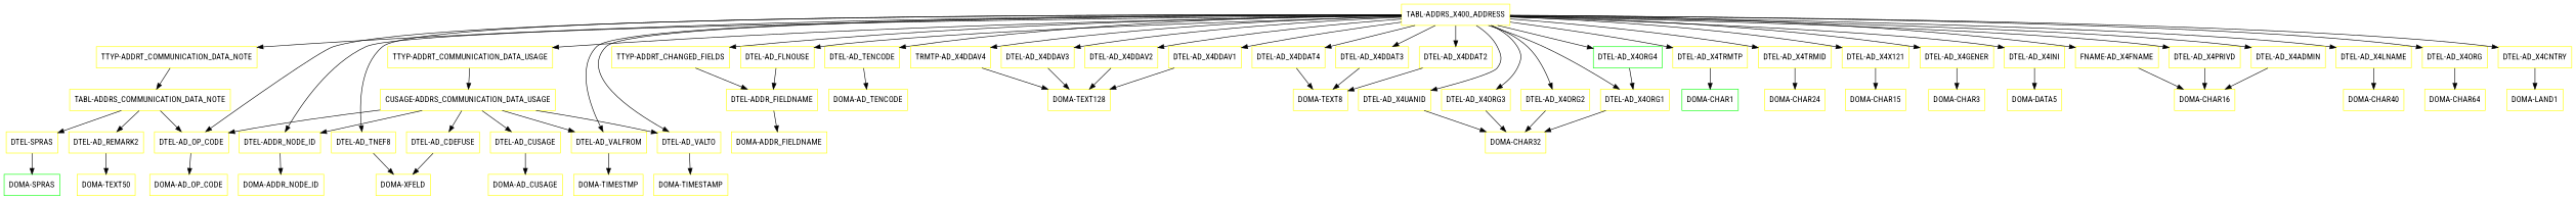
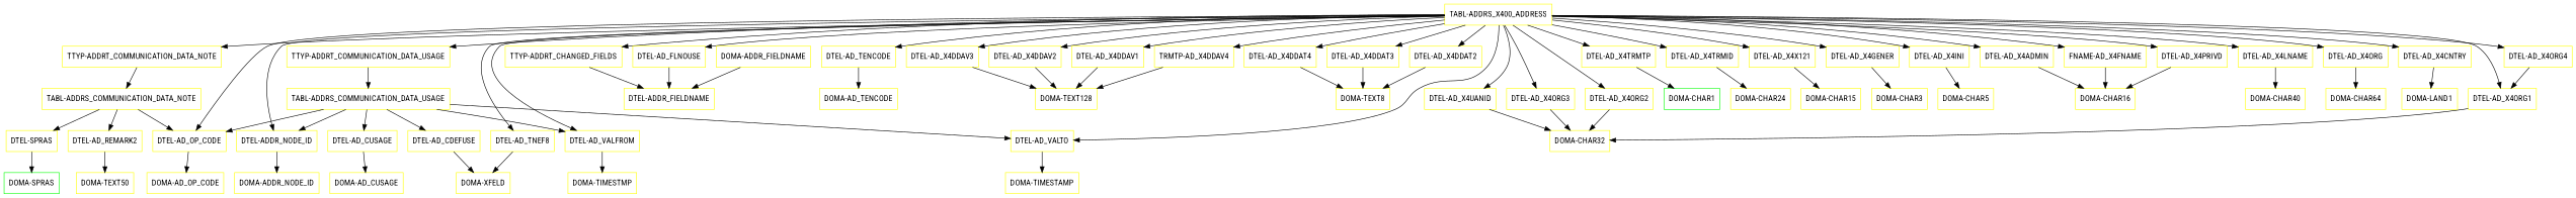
  digraph {
    fontname="Roboto Condensed"
    node [color=yellow fontname="Roboto Condensed" shape=box]
    edge [fontname="Roboto Condensed"]
    "TABL-ADDRS_X400_ADDRESS"
    "DTEL-AD_OP_CODE"
    "TTYP-ADDRT_COMMUNICATION_DATA_USAGE"
    "DTEL-ADDR_NODE_ID"
    "DTEL-AD_VALFROM"
    "DTEL-AD_VALTO"
    "TTYP-ADDRT_COMMUNICATION_DATA_NOTE"
    "TTYP-ADDRT_CHANGED_FIELDS"
    "DTEL-AD_TNEF8"
    "DTEL-AD_TENCODE"
    n11 [label="TRMTP-AD_X4DDAV4"]
    "DTEL-AD_X4DDAT4"
    "DTEL-AD_X4DDAV3"
    "DTEL-AD_X4DDAT3"
    "DTEL-AD_X4DDAV2"
    "DTEL-AD_X4DDAT2"
    "DTEL-AD_X4DDAV1"
    "DTEL-AD_X4UANID"
    "DTEL-AD_X4TRMTP"
    "DTEL-AD_X4TRMID"
    "DTEL-AD_X4X121"
    "DTEL-AD_X4GENER"
    "DTEL-AD_X4INI"
    n24 [label="FNAME-AD_X4FNAME"]
    "DTEL-AD_X4LNAME"
-   "DTEL-AD_X4ORG4" [color=green]
+   "DTEL-AD_X4ORG4"
    "DTEL-AD_X4ORG3"
    "DTEL-AD_X4ORG2"
    "DTEL-AD_X4ORG1"
    "DTEL-AD_X4ORG"
    "DTEL-AD_X4PRIVD"
    "DTEL-AD_X4ADMIN"
    "DTEL-AD_X4CNTRY"
    "DTEL-AD_FLNOUSE"
    "DOMA-AD_OP_CODE"
-   "TABL-ADDRS_COMMUNICATION_DATA_USAGE" [label="CUSAGE-ADDRS_COMMUNICATION_DATA_USAGE"]
+   "TABL-ADDRS_COMMUNICATION_DATA_USAGE"
    "DOMA-ADDR_NODE_ID"
    "DOMA-TIMESTMP"
    "DOMA-TIMESTAMP"
    "TABL-ADDRS_COMMUNICATION_DATA_NOTE"
    "DTEL-ADDR_FIELDNAME"
    "DOMA-XFELD"
    "DOMA-AD_TENCODE"
    "DOMA-TEXT128"
    "DOMA-TEXT8"
    "DOMA-CHAR32"
    "DOMA-CHAR1" [color=green]
    "DOMA-CHAR24"
    "DOMA-CHAR15"
    "DOMA-CHAR3"
-   "DOMA-CHAR5" [label="DOMA-DATA5"]
+   "DOMA-CHAR5"
    "DOMA-CHAR16"
    "DOMA-CHAR40"
    "DOMA-CHAR64"
    "DOMA-LAND1"
    "DTEL-AD_CDEFUSE"
    "DTEL-AD_CUSAGE"
    "DOMA-AD_CUSAGE"
    "DTEL-AD_REMARK2"
    "DTEL-SPRAS"
    "DOMA-TEXT50"
    "DOMA-SPRAS" [color=green]
    "DOMA-ADDR_FIELDNAME"
    "TABL-ADDRS_X400_ADDRESS" -> "DTEL-AD_OP_CODE"
    "TABL-ADDRS_X400_ADDRESS" -> "TTYP-ADDRT_COMMUNICATION_DATA_USAGE"
    "TABL-ADDRS_X400_ADDRESS" -> "DTEL-ADDR_NODE_ID"
    "TABL-ADDRS_X400_ADDRESS" -> "DTEL-AD_VALFROM"
    "TABL-ADDRS_X400_ADDRESS" -> "DTEL-AD_VALTO"
    "TABL-ADDRS_X400_ADDRESS" -> "TTYP-ADDRT_COMMUNICATION_DATA_NOTE"
    "TABL-ADDRS_X400_ADDRESS" -> "TTYP-ADDRT_CHANGED_FIELDS"
    "TABL-ADDRS_X400_ADDRESS" -> "DTEL-AD_TNEF8"
    "TABL-ADDRS_X400_ADDRESS" -> "DTEL-AD_TENCODE"
    "TABL-ADDRS_X400_ADDRESS" -> n11
    "TABL-ADDRS_X400_ADDRESS" -> "DTEL-AD_X4DDAT4"
    "TABL-ADDRS_X400_ADDRESS" -> "DTEL-AD_X4DDAV3"
    "TABL-ADDRS_X400_ADDRESS" -> "DTEL-AD_X4DDAT3"
    "TABL-ADDRS_X400_ADDRESS" -> "DTEL-AD_X4DDAV2"
    "TABL-ADDRS_X400_ADDRESS" -> "DTEL-AD_X4DDAT2"
    "TABL-ADDRS_X400_ADDRESS" -> "DTEL-AD_X4DDAV1"
    "TABL-ADDRS_X400_ADDRESS" -> "DTEL-AD_X4UANID"
    "TABL-ADDRS_X400_ADDRESS" -> "DTEL-AD_X4TRMTP"
    "TABL-ADDRS_X400_ADDRESS" -> "DTEL-AD_X4TRMID"
    "TABL-ADDRS_X400_ADDRESS" -> "DTEL-AD_X4X121"
    "TABL-ADDRS_X400_ADDRESS" -> "DTEL-AD_X4GENER"
    "TABL-ADDRS_X400_ADDRESS" -> "DTEL-AD_X4INI"
    "TABL-ADDRS_X400_ADDRESS" -> n24
    "TABL-ADDRS_X400_ADDRESS" -> "DTEL-AD_X4LNAME"
    "TABL-ADDRS_X400_ADDRESS" -> "DTEL-AD_X4ORG4"
    "TABL-ADDRS_X400_ADDRESS" -> "DTEL-AD_X4ORG3"
    "TABL-ADDRS_X400_ADDRESS" -> "DTEL-AD_X4ORG2"
    "TABL-ADDRS_X400_ADDRESS" -> "DTEL-AD_X4ORG1"
    "TABL-ADDRS_X400_ADDRESS" -> "DTEL-AD_X4ORG"
    "TABL-ADDRS_X400_ADDRESS" -> "DTEL-AD_X4PRIVD"
    "TABL-ADDRS_X400_ADDRESS" -> "DTEL-AD_X4ADMIN"
    "TABL-ADDRS_X400_ADDRESS" -> "DTEL-AD_X4CNTRY"
    "TABL-ADDRS_X400_ADDRESS" -> "DTEL-AD_FLNOUSE"
    "DTEL-AD_OP_CODE" -> "DOMA-AD_OP_CODE"
    "TTYP-ADDRT_COMMUNICATION_DATA_USAGE" -> "TABL-ADDRS_COMMUNICATION_DATA_USAGE"
    "DTEL-ADDR_NODE_ID" -> "DOMA-ADDR_NODE_ID"
    "DTEL-AD_VALFROM" -> "DOMA-TIMESTMP"
    "DTEL-AD_VALTO" -> "DOMA-TIMESTAMP"
    "TTYP-ADDRT_COMMUNICATION_DATA_NOTE" -> "TABL-ADDRS_COMMUNICATION_DATA_NOTE"
    "TTYP-ADDRT_CHANGED_FIELDS" -> "DTEL-ADDR_FIELDNAME"
    "DTEL-AD_TNEF8" -> "DOMA-XFELD"
    "DTEL-AD_TENCODE" -> "DOMA-AD_TENCODE"
    n11 -> "DOMA-TEXT128"
    "DTEL-AD_X4DDAT4" -> "DOMA-TEXT8"
    "DTEL-AD_X4DDAV3" -> "DOMA-TEXT128"
    "DTEL-AD_X4DDAT3" -> "DOMA-TEXT8"
    "DTEL-AD_X4DDAV2" -> "DOMA-TEXT128"
    "DTEL-AD_X4DDAT2" -> "DOMA-TEXT8"
    "DTEL-AD_X4DDAV1" -> "DOMA-TEXT128"
    "DTEL-AD_X4UANID" -> "DOMA-CHAR32"
    "DTEL-AD_X4TRMTP" -> "DOMA-CHAR1"
    "DTEL-AD_X4TRMID" -> "DOMA-CHAR24"
    "DTEL-AD_X4X121" -> "DOMA-CHAR15"
    "DTEL-AD_X4GENER" -> "DOMA-CHAR3"
    "DTEL-AD_X4INI" -> "DOMA-CHAR5"
    n24 -> "DOMA-CHAR16"
    "DTEL-AD_X4LNAME" -> "DOMA-CHAR40"
    "DTEL-AD_X4ORG4" -> "DTEL-AD_X4ORG1"
    "DTEL-AD_X4ORG3" -> "DOMA-CHAR32"
    "DTEL-AD_X4ORG2" -> "DOMA-CHAR32"
    "DTEL-AD_X4ORG1" -> "DOMA-CHAR32"
    "DTEL-AD_X4ORG" -> "DOMA-CHAR64"
    "DTEL-AD_X4PRIVD" -> "DOMA-CHAR16"
    "DTEL-AD_X4ADMIN" -> "DOMA-CHAR16"
    "DTEL-AD_X4CNTRY" -> "DOMA-LAND1"
    "DTEL-AD_FLNOUSE" -> "DTEL-ADDR_FIELDNAME"
    "TABL-ADDRS_COMMUNICATION_DATA_USAGE" -> "DTEL-AD_OP_CODE"
    "TABL-ADDRS_COMMUNICATION_DATA_USAGE" -> "DTEL-ADDR_NODE_ID"
    "TABL-ADDRS_COMMUNICATION_DATA_USAGE" -> "DTEL-AD_VALFROM"
    "TABL-ADDRS_COMMUNICATION_DATA_USAGE" -> "DTEL-AD_VALTO"
    "TABL-ADDRS_COMMUNICATION_DATA_USAGE" -> "DTEL-AD_CDEFUSE"
    "TABL-ADDRS_COMMUNICATION_DATA_USAGE" -> "DTEL-AD_CUSAGE"
    "TABL-ADDRS_COMMUNICATION_DATA_NOTE" -> "DTEL-AD_OP_CODE"
    "TABL-ADDRS_COMMUNICATION_DATA_NOTE" -> "DTEL-AD_REMARK2"
    "TABL-ADDRS_COMMUNICATION_DATA_NOTE" -> "DTEL-SPRAS"
-   "DTEL-ADDR_FIELDNAME" -> "DOMA-ADDR_FIELDNAME"
+   "DOMA-ADDR_FIELDNAME" -> "DTEL-ADDR_FIELDNAME"
    "DTEL-AD_CDEFUSE" -> "DOMA-XFELD"
    "DTEL-AD_CUSAGE" -> "DOMA-AD_CUSAGE"
    "DTEL-AD_REMARK2" -> "DOMA-TEXT50"
    "DTEL-SPRAS" -> "DOMA-SPRAS"
  }
